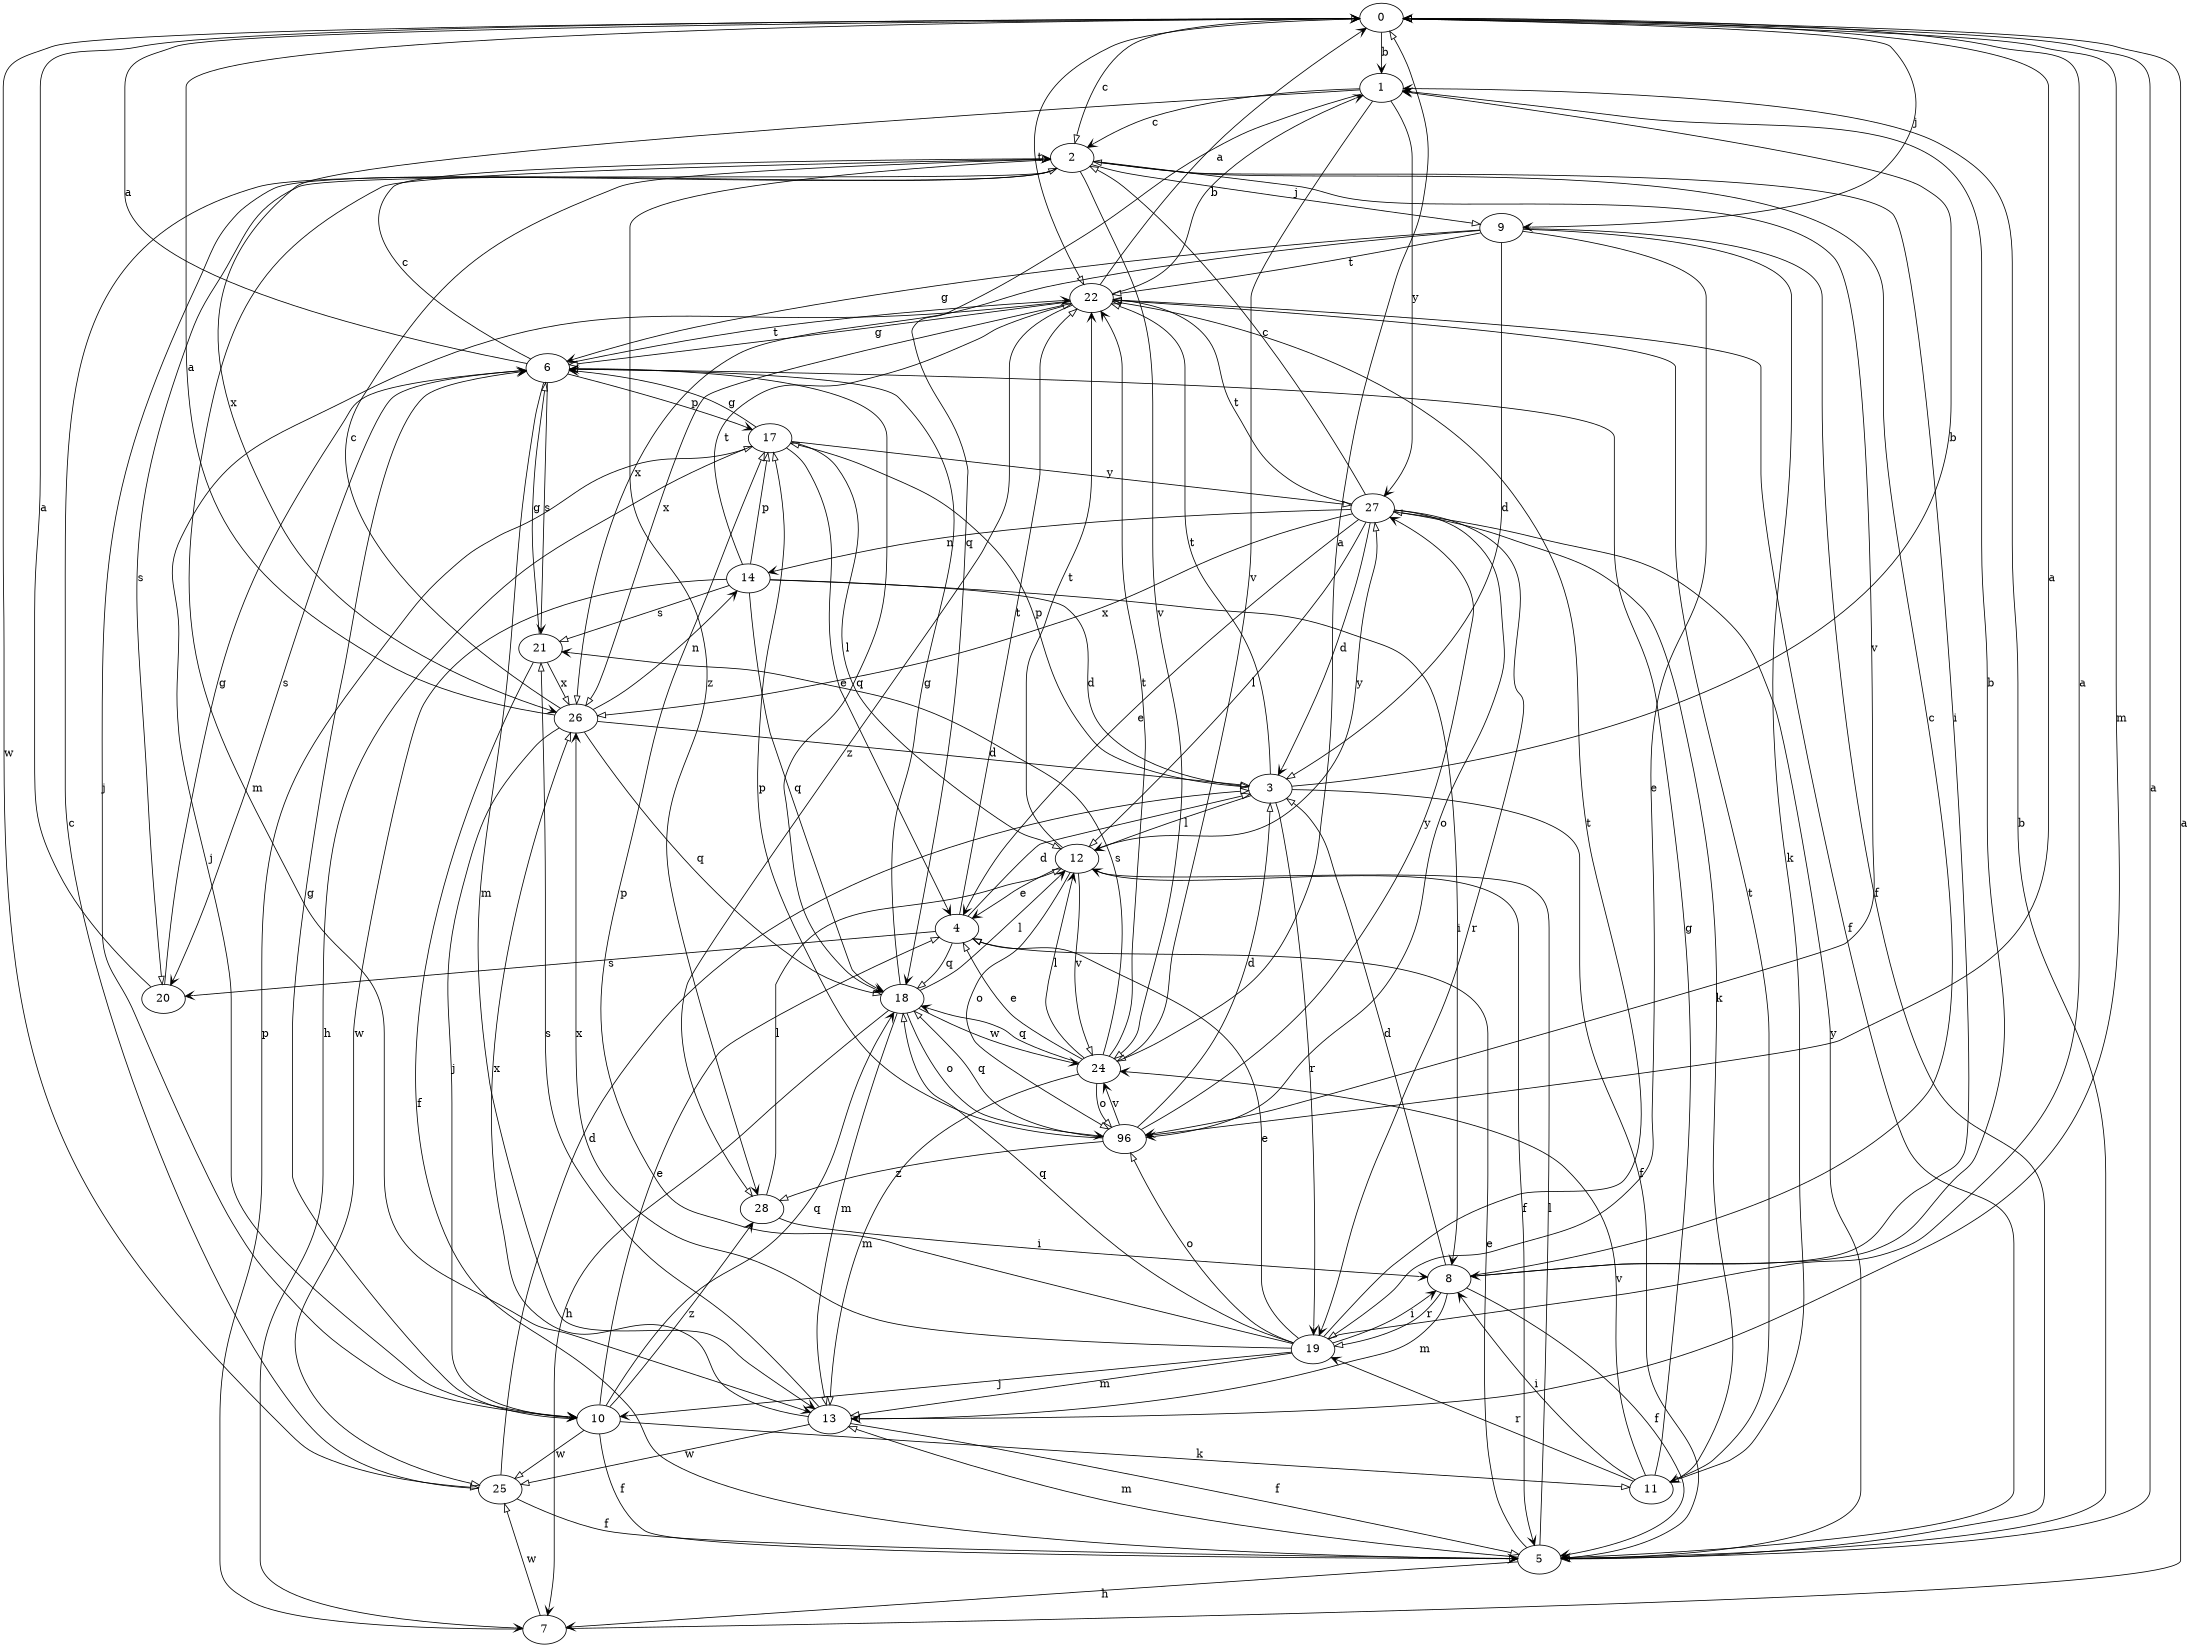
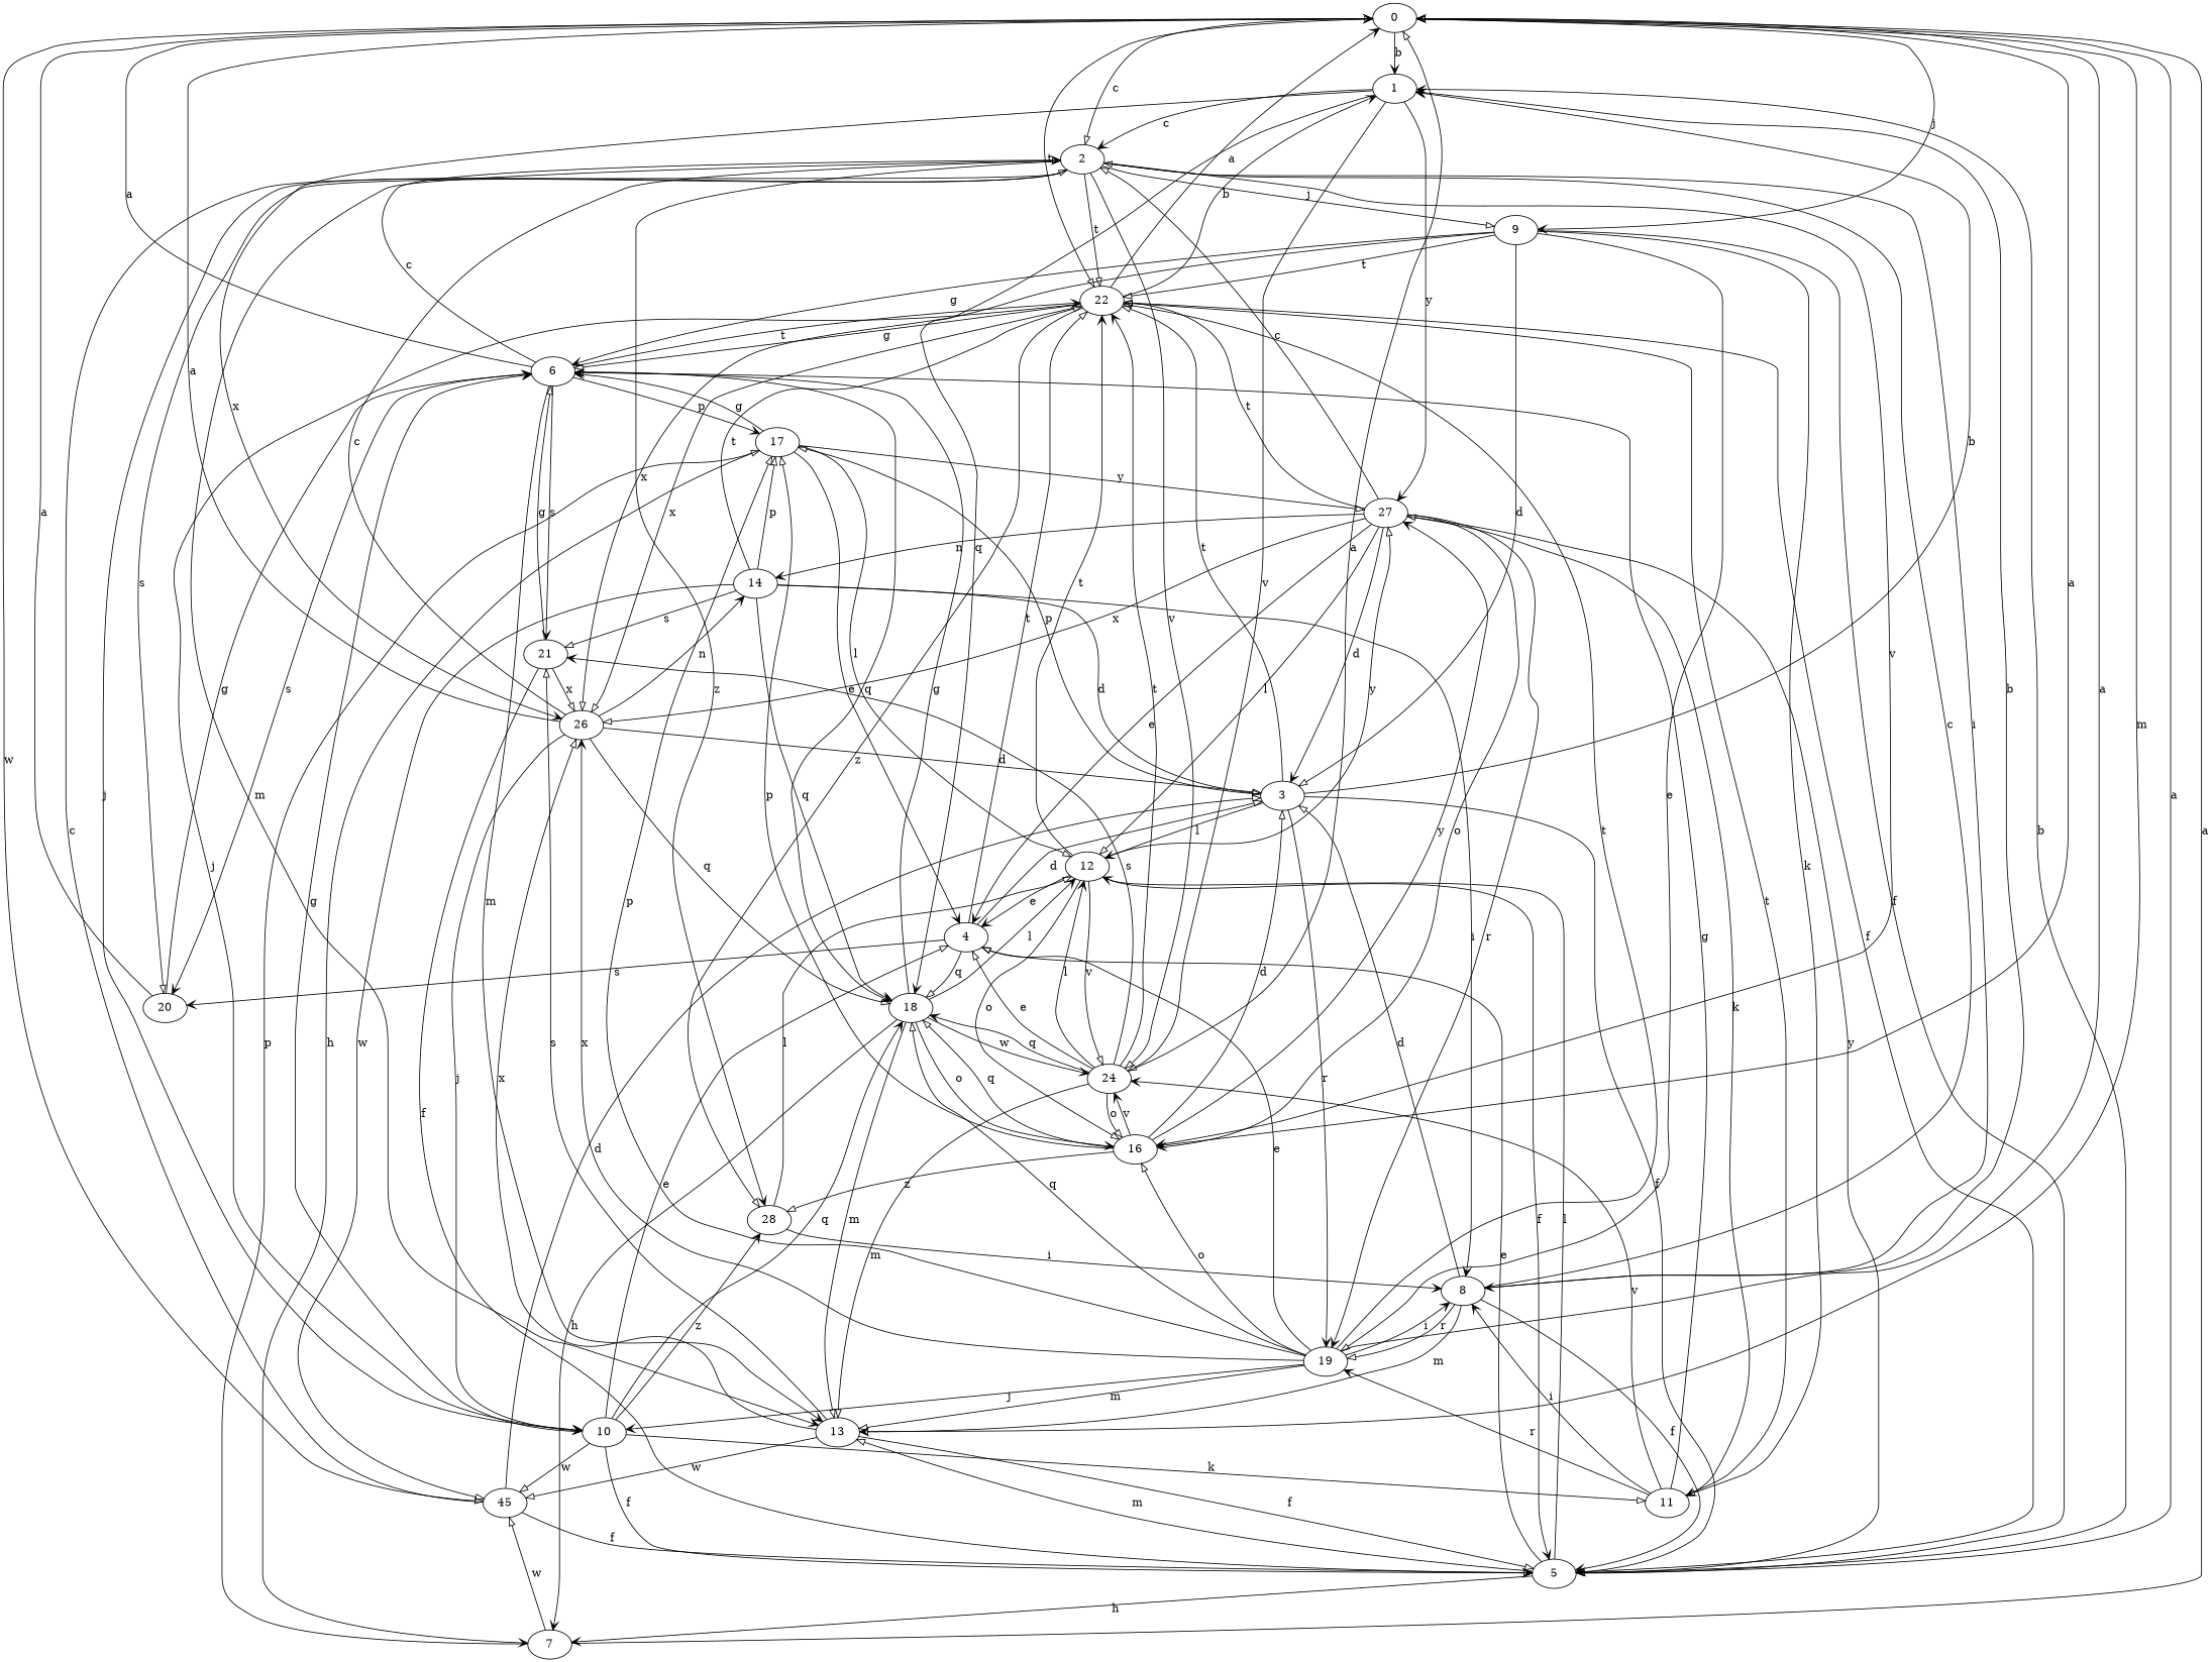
  strict digraph {
    edge [arrowhead=onormal]
    0
    1
    2
    9
    13
    22
-   25
+   25 [label=45]
    18
    24
    26
    27
    8
    10
-   16 [label=96]
+   16
    20
    28
    3
    5
    19
    6
    11
    21
    12
    7
    4
    14
    17
    0 -> 1 [arrowhead=vee label=b]
    0 -> 2 [label=c]
    0 -> 9 [arrowhead=vee label=j]
    0 -> 13 [label=m]
    0 -> 22 [label=t]
    0 -> 25 [label=w]
    1 -> 2 [arrowhead=vee label=c]
    1 -> 18 [arrowhead=vee label=q]
    1 -> 24 [label=v]
    1 -> 26 [arrowhead=vee label=x]
    1 -> 27 [arrowhead=vee label=y]
    2 -> 9 [label=j]
    2 -> 13 [arrowhead=vee label=m]
+   2 -> 22 [label=t]
    2 -> 24 [label=v]
    2 -> 8 [arrowhead=vee label=i]
    2 -> 10 [arrowhead=vee label=j]
    2 -> 16 [arrowhead=vee label=v]
    2 -> 20 [label=s]
    2 -> 28 [arrowhead=vee label=z]
    9 -> 22 [label=t]
    9 -> 26 [label=x]
    9 -> 3 [label=d]
    9 -> 5 [label=f]
    9 -> 19 [label=e]
    9 -> 6 [arrowhead=vee label=g]
    9 -> 11 [label=k]
    13 -> 25 [label=w]
    13 -> 26 [label=x]
    13 -> 5 [label=f]
    13 -> 21 [label=s]
    22 -> 0 [arrowhead=vee label=a]
    22 -> 1 [arrowhead=vee label=b]
    22 -> 26 [label=x]
    22 -> 10 [arrowhead=vee label=j]
    22 -> 28 [label=z]
    22 -> 5 [label=f]
    22 -> 6 [label=g]
    25 -> 2 [label=c]
    25 -> 3 [label=d]
    25 -> 5 [label=f]
    18 -> 13 [label=m]
    18 -> 24 [arrowhead=vee label=w]
    18 -> 16 [arrowhead=vee label=o]
    18 -> 6 [arrowhead=vee label=g]
    18 -> 12 [arrowhead=vee label=l]
    18 -> 7 [arrowhead=vee label=h]
    24 -> 0 [label=a]
    24 -> 13 [label=m]
    24 -> 22 [arrowhead=vee label=t]
    24 -> 18 [arrowhead=vee label=q]
    24 -> 16 [label=o]
    24 -> 21 [arrowhead=vee label=s]
    24 -> 12 [arrowhead=vee label=l]
    24 -> 4 [label=e]
    26 -> 0 [label=a]
    26 -> 2 [label=c]
    26 -> 18 [label=q]
    26 -> 10 [arrowhead=vee label=j]
    26 -> 3 [label=d]
    26 -> 14 [arrowhead=vee label=n]
    27 -> 2 [label=c]
    27 -> 22 [label=t]
    27 -> 26 [label=x]
    27 -> 16 [arrowhead=vee label=o]
    27 -> 3 [arrowhead=vee label=d]
    27 -> 19 [arrowhead=vee label=r]
    27 -> 11 [arrowhead=vee label=k]
    27 -> 12 [label=l]
    27 -> 4 [arrowhead=vee label=e]
    27 -> 14 [arrowhead=vee label=n]
    8 -> 1 [arrowhead=vee label=b]
    8 -> 2 [label=c]
    8 -> 13 [arrowhead=vee label=m]
    8 -> 3 [label=d]
    8 -> 5 [arrowhead=vee label=f]
    8 -> 19 [label=r]
    10 -> 25 [label=w]
    10 -> 18 [arrowhead=vee label=q]
    10 -> 28 [arrowhead=vee label=z]
    10 -> 5 [arrowhead=vee label=f]
    10 -> 6 [arrowhead=vee label=g]
    10 -> 11 [label=k]
    10 -> 4 [label=e]
    16 -> 0 [arrowhead=vee label=a]
    16 -> 18 [label=q]
    16 -> 24 [arrowhead=vee label=v]
    16 -> 27 [arrowhead=vee label=y]
    16 -> 28 [label=z]
    16 -> 3 [label=d]
    16 -> 17 [label=p]
    20 -> 0 [arrowhead=vee label=a]
    20 -> 6 [arrowhead=vee label=g]
    28 -> 8 [arrowhead=vee label=i]
    28 -> 12 [label=l]
    3 -> 1 [arrowhead=vee label=b]
    3 -> 22 [label=t]
    3 -> 5 [arrowhead=vee label=f]
    3 -> 19 [arrowhead=vee label=r]
    3 -> 12 [arrowhead=vee label=l]
    3 -> 17 [label=p]
    5 -> 0 [label=a]
    5 -> 1 [arrowhead=vee label=b]
    5 -> 13 [label=m]
    5 -> 27 [label=y]
    5 -> 12 [arrowhead=vee label=l]
    5 -> 7 [arrowhead=vee label=h]
    5 -> 4 [label=e]
    19 -> 0 [label=a]
    19 -> 13 [label=m]
    19 -> 22 [label=t]
    19 -> 18 [label=q]
    19 -> 26 [arrowhead=vee label=x]
    19 -> 8 [arrowhead=vee label=i]
    19 -> 10 [arrowhead=vee label=j]
    19 -> 16 [label=o]
    19 -> 4 [label=e]
    19 -> 17 [label=p]
    6 -> 0 [arrowhead=vee label=a]
    6 -> 2 [arrowhead=vee label=c]
    6 -> 13 [arrowhead=vee label=m]
    6 -> 22 [arrowhead=vee label=t]
    6 -> 18 [arrowhead=vee label=q]
    6 -> 20 [arrowhead=vee label=s]
    6 -> 21 [arrowhead=vee label=s]
    6 -> 17 [arrowhead=vee label=p]
    11 -> 22 [label=t]
    11 -> 24 [arrowhead=vee label=v]
    11 -> 8 [arrowhead=vee label=i]
    11 -> 19 [arrowhead=vee label=r]
    11 -> 6 [label=g]
    21 -> 26 [label=x]
    21 -> 5 [arrowhead=vee label=f]
    21 -> 6 [label=g]
    12 -> 22 [arrowhead=vee label=t]
    12 -> 24 [label=v]
    12 -> 27 [label=y]
    12 -> 16 [label=o]
    12 -> 5 [arrowhead=vee label=f]
    12 -> 4 [arrowhead=vee label=e]
    7 -> 0 [label=a]
    7 -> 25 [label=w]
    7 -> 17 [label=p]
    4 -> 22 [label=t]
    4 -> 18 [label=q]
    4 -> 20 [arrowhead=vee label=s]
    4 -> 3 [label=d]
    14 -> 22 [label=t]
    14 -> 25 [label=w]
    14 -> 18 [arrowhead=vee label=q]
    14 -> 8 [arrowhead=vee label=i]
    14 -> 3 [label=d]
    14 -> 21 [label=s]
    14 -> 17 [label=p]
    17 -> 27 [label=y]
    17 -> 6 [arrowhead=vee label=g]
    17 -> 12 [label=l]
    17 -> 7 [arrowhead=vee label=h]
    17 -> 4 [arrowhead=vee label=e]
  }
